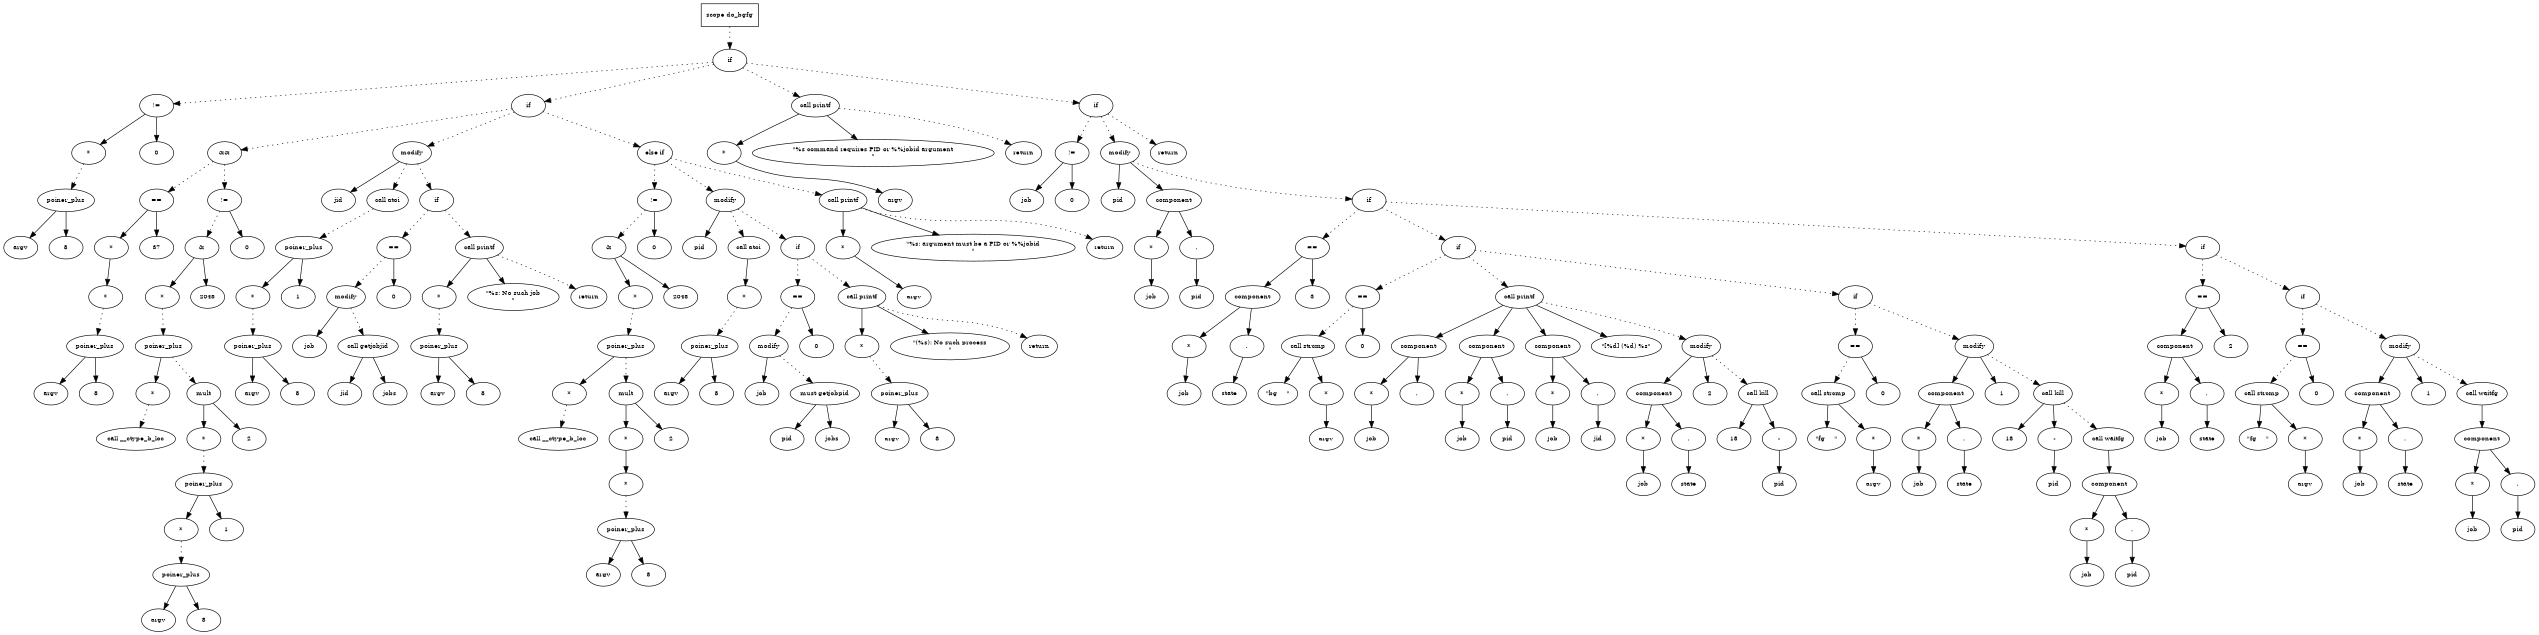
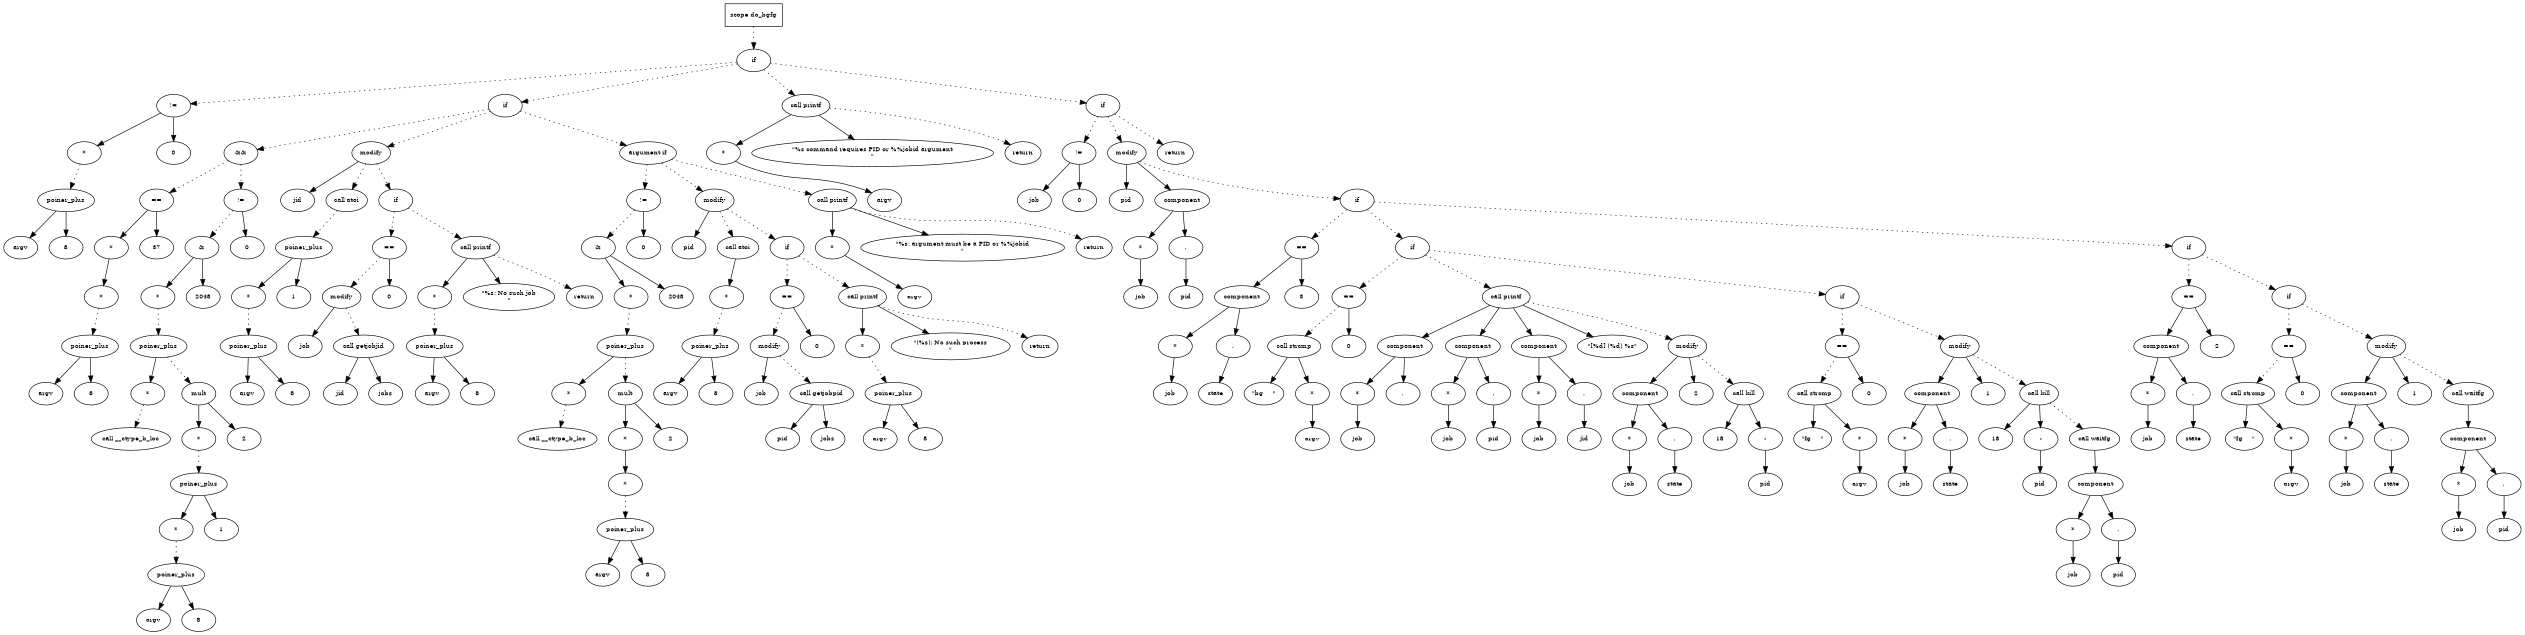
  digraph {
    fontname="DejaVu Serif"
    fontsize=10
    node [fontname="DejaVu Serif" fontsize=10 shape=ellipse]
    edge [fontname="DejaVu Serif" fontsize=10]
    n1 [label="scope do_bgfg" shape=box]
    n2 [label=if]
    n3 [label="!="]
    n4 [label=if]
    n5 [label="call printf"]
    n6 [label=if]
    n7 [label="*"]
    n8 [label=0]
    n9 [label="&&"]
    n10 [label=modify]
-   n11 [label="else if"]
+   n11 [label="argument if"]
    n12 [label="*"]
    n13 [label="\"%s command requires PID or %%jobid argument\n\""]
    n14 [label=return]
    n15 [label="!="]
    n16 [label=modify]
    n17 [label=return]
    n18 [label=poiner_plus]
    n19 [label=argv]
    n20 [label=8]
    n21 [label="=="]
    n22 [label="!="]
    n23 [label=jid]
    n24 [label="call atoi"]
    n25 [label=if]
    n26 [label="!="]
    n27 [label=modify]
    n28 [label="call printf"]
    n29 [label="*"]
    n30 [label=37]
    n31 [label="&"]
    n32 [label=0]
    n33 [label="*"]
    n34 [label=poiner_plus]
    n35 [label=argv]
    n36 [label=8]
    n37 [label="*"]
    n38 [label=2048]
    n39 [label=poiner_plus]
    n40 [label="*"]
    n41 [label=mult]
    n42 [label="call __ctype_b_loc"]
    n43 [label="*"]
    n44 [label=2]
    n45 [label=poiner_plus]
    n46 [label="*"]
    n47 [label=1]
    n48 [label=poiner_plus]
    n49 [label=argv]
    n50 [label=8]
    n51 [label=poiner_plus]
    n52 [label="=="]
    n53 [label="call printf"]
    n54 [label="*"]
    n55 [label=1]
    n56 [label=poiner_plus]
    n57 [label=argv]
    n58 [label=8]
    n59 [label=modify]
    n60 [label=0]
    n61 [label="*"]
    n62 [label="\"%s: No such job\n\""]
    n63 [label=return]
    n64 [label=job]
    n65 [label="call getjobjid"]
    n66 [label=jid]
    n67 [label=jobs]
    n68 [label=poiner_plus]
    n69 [label=argv]
    n70 [label=8]
    n71 [label="&"]
    n72 [label=0]
    n73 [label=pid]
    n74 [label="call atoi"]
    n75 [label=if]
    n76 [label="*"]
    n77 [label="\"%s: argument must be a PID or %%jobid\n\""]
    n78 [label=return]
    n79 [label="*"]
    n80 [label=2048]
    n81 [label=poiner_plus]
    n82 [label="*"]
    n83 [label=mult]
    n84 [label="call __ctype_b_loc"]
    n85 [label="*"]
    n86 [label=2]
    n87 [label="*"]
    n88 [label=poiner_plus]
    n89 [label=argv]
    n90 [label=8]
    n91 [label="*"]
    n92 [label="=="]
    n93 [label="call printf"]
    n94 [label=poiner_plus]
    n95 [label=argv]
    n96 [label=8]
    n97 [label=modify]
    n98 [label=0]
    n99 [label="*"]
    n100 [label="\"(%s): No such process\n\""]
    n101 [label=return]
    n102 [label=job]
-   n103 [label="must getjobpid"]
+   n103 [label="call getjobpid"]
    n104 [label=pid]
    n105 [label=jobs]
    n106 [label=poiner_plus]
    n107 [label=argv]
    n108 [label=8]
    n109 [label=argv]
    n110 [label=argv]
    n111 [label=job]
    n112 [label=0]
    n113 [label=pid]
    n114 [label=component]
    n115 [label=if]
    n116 [label="*"]
    n117 [label="."]
    n118 [label="=="]
    n119 [label=if]
    n120 [label=if]
    n121 [label=job]
    n122 [label=pid]
    n123 [label=component]
    n124 [label=3]
    n125 [label="=="]
    n126 [label="call printf"]
    n127 [label=if]
    n128 [label="=="]
    n129 [label=if]
    n130 [label="*"]
    n131 [label="."]
    n132 [label=job]
    n133 [label=state]
    n134 [label="call strcmp"]
    n135 [label=0]
    n136 [label=component]
    n137 [label=component]
    n138 [label=component]
    n139 [label="\"[%d] (%d) %s\""]
    n140 [label=modify]
    n141 [label="=="]
    n142 [label=modify]
    n143 [label="\"bg     \""]
    n144 [label="*"]
    n145 [label=argv]
    n146 [label="*"]
    n147 [label="."]
    n148 [label="*"]
    n149 [label="."]
    n150 [label="*"]
    n151 [label="."]
    n152 [label=component]
    n153 [label=2]
    n154 [label="call kill"]
    n155 [label=job]
    n156 [label=job]
    n157 [label=pid]
    n158 [label=job]
    n159 [label=jid]
    n160 [label="*"]
    n161 [label="."]
    n162 [label=18]
    n163 [label="-"]
    n164 [label=job]
    n165 [label=state]
    n166 [label=pid]
    n167 [label="call strcmp"]
    n168 [label=0]
    n169 [label=component]
    n170 [label=1]
    n171 [label="call kill"]
    n172 [label="\"fg     \""]
    n173 [label="*"]
    n174 [label=argv]
    n175 [label="*"]
    n176 [label="."]
    n177 [label=18]
    n178 [label="-"]
    n179 [label="call waitfg"]
    n180 [label=job]
    n181 [label=state]
    n182 [label=pid]
    n183 [label=component]
    n184 [label="*"]
    n185 [label="."]
    n186 [label=job]
    n187 [label=pid]
    n188 [label=component]
    n189 [label=2]
    n190 [label="=="]
    n191 [label=modify]
    n192 [label="*"]
    n193 [label="."]
    n194 [label=job]
    n195 [label=state]
    n196 [label="call strcmp"]
    n197 [label=0]
    n198 [label=component]
    n199 [label=1]
    n200 [label="call waitfg"]
    n201 [label="\"fg     \""]
    n202 [label="*"]
    n203 [label=argv]
    n204 [label="*"]
    n205 [label="."]
    n206 [label=component]
    n207 [label=job]
    n208 [label=state]
    n209 [label="*"]
    n210 [label="."]
    n211 [label=job]
    n212 [label=pid]
    n1 -> n2 [style=dotted]
    n2 -> n3 [style=dotted]
    n2 -> n4 [style=dotted]
    n2 -> n5 [style=dotted]
    n2 -> n6 [style=dotted]
    n3 -> n7
    n3 -> n8
    n4 -> n9 [style=dotted]
    n4 -> n10 [style=dotted]
    n4 -> n11 [style=dotted]
    n5 -> n12
    n5 -> n13
    n5 -> n14 [style=dotted]
    n6 -> n15 [style=dotted]
    n6 -> n16 [style=dotted]
    n6 -> n17 [style=dotted]
    n7 -> n18 [style=dotted]
    n9 -> n21 [style=dotted]
    n9 -> n22 [style=dotted]
    n10 -> n23
    n10 -> n24 [style=dotted]
    n10 -> n25 [style=dotted]
    n11 -> n26 [style=dotted]
    n11 -> n27 [style=dotted]
    n11 -> n28 [style=dotted]
    n12 -> n110
    n15 -> n111
    n15 -> n112
    n16 -> n113
    n16 -> n114
    n16 -> n115 [style=dotted]
    n18 -> n19
    n18 -> n20
    n21 -> n29
    n21 -> n30
    n22 -> n31 [style=dotted]
    n22 -> n32
    n24 -> n51 [style=dotted]
    n25 -> n52 [style=dotted]
    n25 -> n53 [style=dotted]
    n26 -> n71 [style=dotted]
    n26 -> n72
    n27 -> n73
    n27 -> n74 [style=dotted]
    n27 -> n75 [style=dotted]
    n28 -> n76
    n28 -> n77
    n28 -> n78 [style=dotted]
    n29 -> n33
    n31 -> n37
    n31 -> n38
    n33 -> n34 [style=dotted]
    n34 -> n35
    n34 -> n36
    n37 -> n39 [style=dotted]
    n39 -> n40
    n39 -> n41 [style=dotted]
    n40 -> n42 [style=dotted]
    n41 -> n43
    n41 -> n44
    n43 -> n45 [style=dotted]
    n45 -> n46
    n45 -> n47
    n46 -> n48 [style=dotted]
    n48 -> n49
    n48 -> n50
    n51 -> n54
    n51 -> n55
    n52 -> n59 [style=dotted]
    n52 -> n60
    n53 -> n61
    n53 -> n62
    n53 -> n63 [style=dotted]
    n54 -> n56 [style=dotted]
    n56 -> n57
    n56 -> n58
    n59 -> n64
    n59 -> n65 [style=dotted]
    n61 -> n68 [style=dotted]
    n65 -> n66
    n65 -> n67
    n68 -> n69
    n68 -> n70
    n71 -> n79
    n71 -> n80
    n74 -> n91
    n75 -> n92 [style=dotted]
    n75 -> n93 [style=dotted]
    n76 -> n109
    n79 -> n81 [style=dotted]
    n81 -> n82
    n81 -> n83 [style=dotted]
    n82 -> n84 [style=dotted]
    n83 -> n85
    n83 -> n86
    n85 -> n87
    n87 -> n88 [style=dotted]
    n88 -> n89
    n88 -> n90
    n91 -> n94 [style=dotted]
    n92 -> n97 [style=dotted]
    n92 -> n98
    n93 -> n99
    n93 -> n100
    n93 -> n101 [style=dotted]
    n94 -> n95
    n94 -> n96
    n97 -> n102
    n97 -> n103 [style=dotted]
    n99 -> n106 [style=dotted]
    n103 -> n104
    n103 -> n105
    n106 -> n107
    n106 -> n108
    n114 -> n116
    n114 -> n117
    n115 -> n118 [style=dotted]
    n115 -> n119 [style=dotted]
    n115 -> n120 [style=dotted]
    n116 -> n121
    n117 -> n122
    n118 -> n123
    n118 -> n124
    n119 -> n125 [style=dotted]
    n119 -> n126 [style=dotted]
    n119 -> n127 [style=dotted]
    n120 -> n128 [style=dotted]
    n120 -> n129 [style=dotted]
    n123 -> n130
    n123 -> n131
    n125 -> n134 [style=dotted]
    n125 -> n135
    n126 -> n136
    n126 -> n137
    n126 -> n138
    n126 -> n139
    n126 -> n140 [style=dotted]
    n127 -> n141 [style=dotted]
    n127 -> n142 [style=dotted]
    n128 -> n188
    n128 -> n189
    n129 -> n190 [style=dotted]
    n129 -> n191 [style=dotted]
    n130 -> n132
    n131 -> n133
    n134 -> n143
    n134 -> n144
    n136 -> n146
    n136 -> n147
    n137 -> n148
    n137 -> n149
    n138 -> n150
    n138 -> n151
    n140 -> n152
    n140 -> n153
    n140 -> n154 [style=dotted]
    n141 -> n167 [style=dotted]
    n141 -> n168
    n142 -> n169
    n142 -> n170
    n142 -> n171 [style=dotted]
    n144 -> n145
    n146 -> n155
    n148 -> n156
    n149 -> n157
    n150 -> n158
    n151 -> n159
    n152 -> n160
    n152 -> n161
    n154 -> n162
    n154 -> n163
    n160 -> n164
    n161 -> n165
    n163 -> n166
    n167 -> n172
    n167 -> n173
    n169 -> n175
    n169 -> n176
    n171 -> n177
    n171 -> n178
    n171 -> n179 [style=dotted]
    n173 -> n174
    n175 -> n180
    n176 -> n181
    n178 -> n182
    n179 -> n183
    n183 -> n184
    n183 -> n185
    n184 -> n186
    n185 -> n187
    n188 -> n192
    n188 -> n193
    n190 -> n196 [style=dotted]
    n190 -> n197
    n191 -> n198
    n191 -> n199
    n191 -> n200 [style=dotted]
    n192 -> n194
    n193 -> n195
    n196 -> n201
    n196 -> n202
    n198 -> n204
    n198 -> n205
    n200 -> n206
    n202 -> n203
    n204 -> n207
    n205 -> n208
    n206 -> n209
    n206 -> n210
    n209 -> n211
    n210 -> n212
  }
